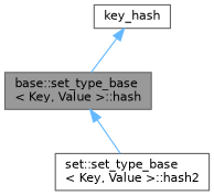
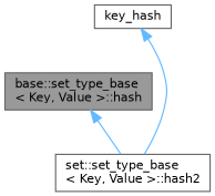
  digraph {
    node [color=gray40 fillcolor=white fontname=Helvetica fontsize=10 shape=box style=filled]
    edge [color=steelblue1 dir=back fontname=Helvetica fontsize=10 labelfontname=Helvetica labelfontsize=10 style=solid]
    n1 [fillcolor=grey60 fontcolor=black height=0.2 label="base::set_type_base\l\< Key, Value \>::hash" width=0.4]
    n2 [height=0.2 label="set::set_type_base\l\< Key, Value \>::hash2" width=0.4]
    n3 [height=0.2 label=key_hash width=0.4]
    n1 -> n2
-   n3 -> n1
+   n3 -> n2
  }
